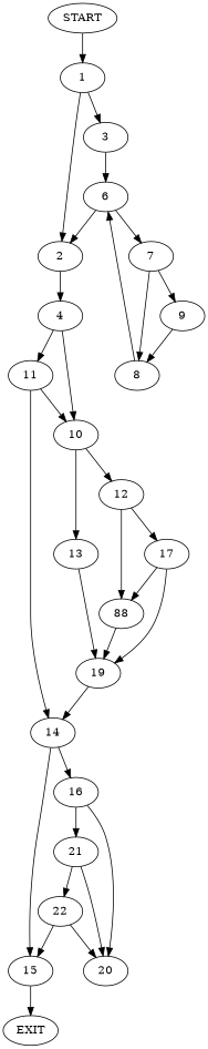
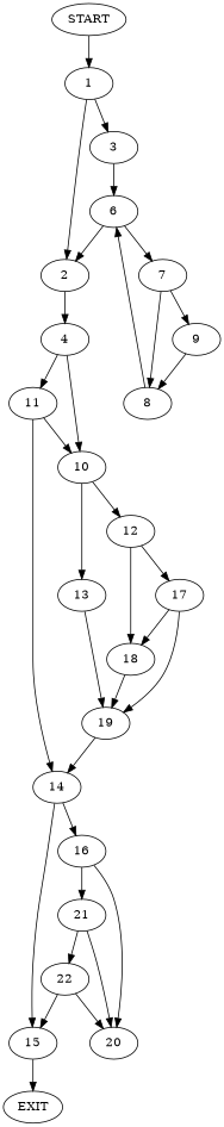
  digraph {
    n1 [label=START]
    1
    2
    3
    n5 [label=EXIT]
    4
    6
    10
    11
    7
    12
    13
    14
    8
    9
    17
-   18 [label=88]
+   18
    19
    15
    16
    20
    21
    22
    n1 -> 1
    1 -> 2
    1 -> 3
    2 -> 4
    3 -> 6
    4 -> 10
    4 -> 11
    6 -> 2
    6 -> 7
    10 -> 12
    10 -> 13
    11 -> 10
    11 -> 14
    7 -> 8
    7 -> 9
    12 -> 17
    12 -> 18
    13 -> 19
    14 -> 15
    14 -> 16
    8 -> 6
    9 -> 8
    17 -> 18
    17 -> 19
    18 -> 19
    19 -> 14
    15 -> n5
    16 -> 20
    16 -> 21
    21 -> 20
    21 -> 22
    22 -> 15
    22 -> 20
  }
